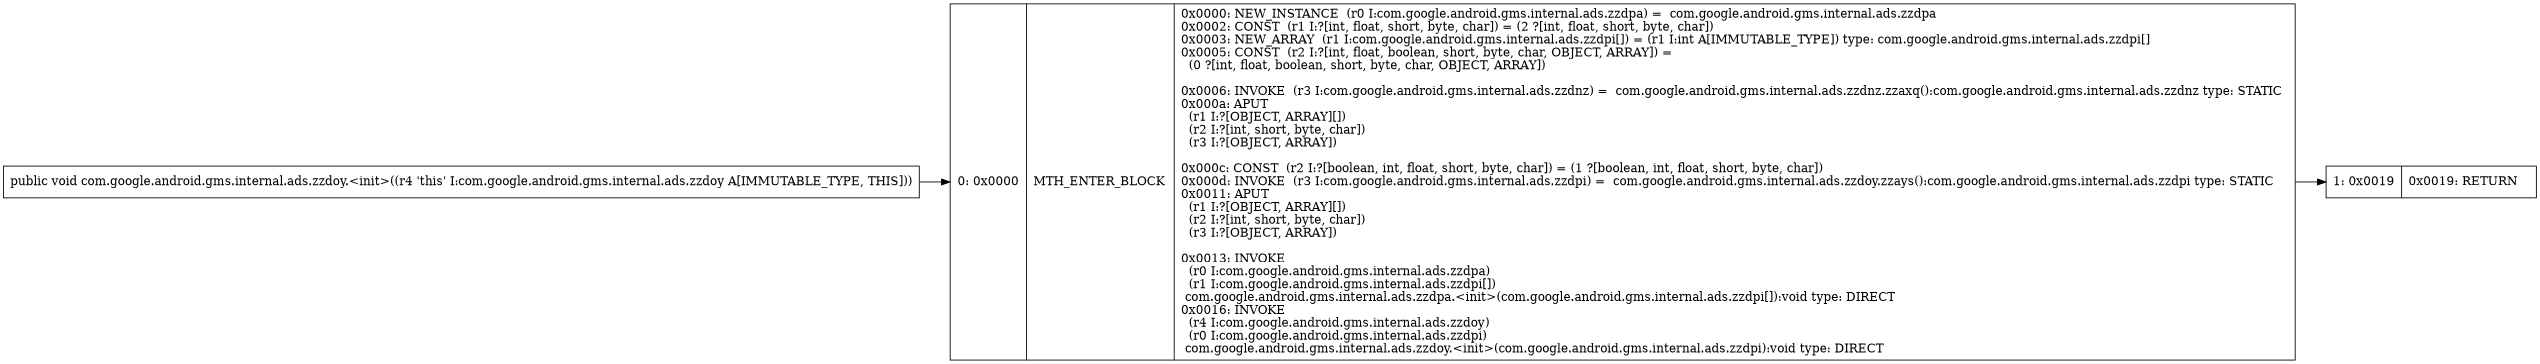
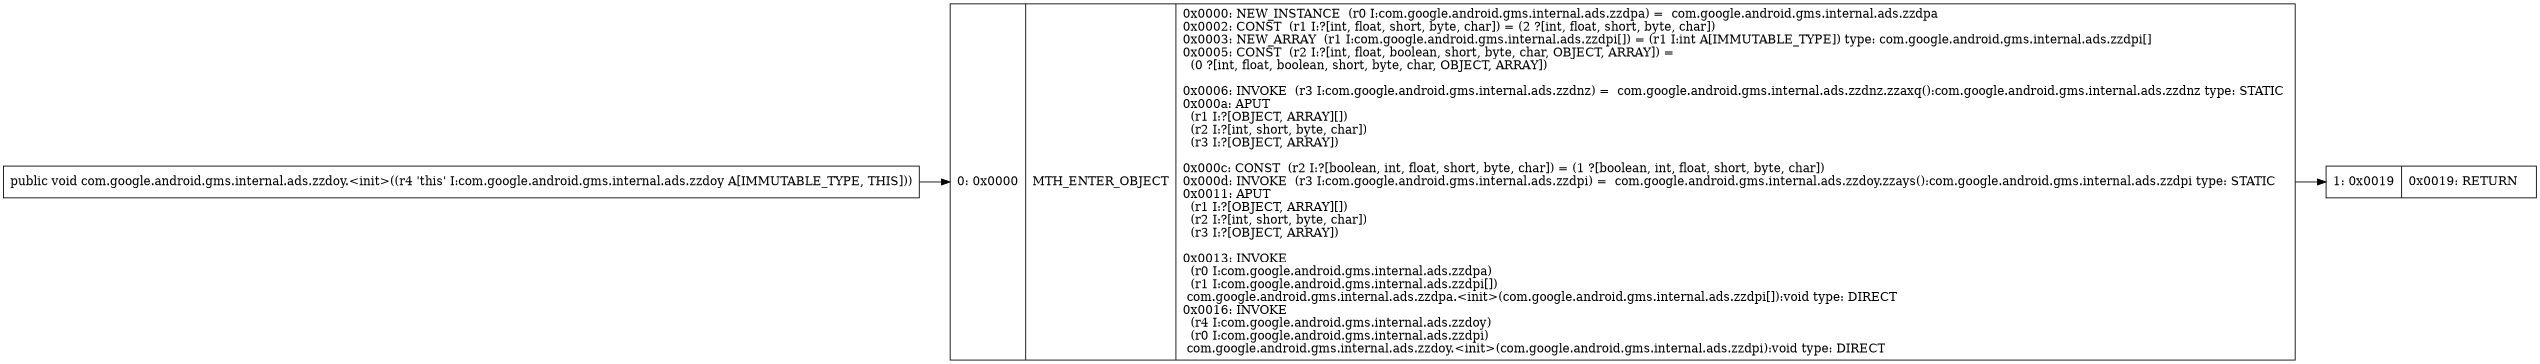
  digraph {
    rankdir=LR
    node [shape=record]
-   n1 [label="{0\:\ 0x0000|MTH_ENTER_BLOCK\l|0x0000: NEW_INSTANCE  (r0 I:com.google.android.gms.internal.ads.zzdpa) =  com.google.android.gms.internal.ads.zzdpa \l0x0002: CONST  (r1 I:?[int, float, short, byte, char]) = (2 ?[int, float, short, byte, char]) \l0x0003: NEW_ARRAY  (r1 I:com.google.android.gms.internal.ads.zzdpi[]) = (r1 I:int A[IMMUTABLE_TYPE]) type: com.google.android.gms.internal.ads.zzdpi[] \l0x0005: CONST  (r2 I:?[int, float, boolean, short, byte, char, OBJECT, ARRAY]) = \l  (0 ?[int, float, boolean, short, byte, char, OBJECT, ARRAY])\l \l0x0006: INVOKE  (r3 I:com.google.android.gms.internal.ads.zzdnz) =  com.google.android.gms.internal.ads.zzdnz.zzaxq():com.google.android.gms.internal.ads.zzdnz type: STATIC \l0x000a: APUT  \l  (r1 I:?[OBJECT, ARRAY][])\l  (r2 I:?[int, short, byte, char])\l  (r3 I:?[OBJECT, ARRAY])\l \l0x000c: CONST  (r2 I:?[boolean, int, float, short, byte, char]) = (1 ?[boolean, int, float, short, byte, char]) \l0x000d: INVOKE  (r3 I:com.google.android.gms.internal.ads.zzdpi) =  com.google.android.gms.internal.ads.zzdoy.zzays():com.google.android.gms.internal.ads.zzdpi type: STATIC \l0x0011: APUT  \l  (r1 I:?[OBJECT, ARRAY][])\l  (r2 I:?[int, short, byte, char])\l  (r3 I:?[OBJECT, ARRAY])\l \l0x0013: INVOKE  \l  (r0 I:com.google.android.gms.internal.ads.zzdpa)\l  (r1 I:com.google.android.gms.internal.ads.zzdpi[])\l com.google.android.gms.internal.ads.zzdpa.\<init\>(com.google.android.gms.internal.ads.zzdpi[]):void type: DIRECT \l0x0016: INVOKE  \l  (r4 I:com.google.android.gms.internal.ads.zzdoy)\l  (r0 I:com.google.android.gms.internal.ads.zzdpi)\l com.google.android.gms.internal.ads.zzdoy.\<init\>(com.google.android.gms.internal.ads.zzdpi):void type: DIRECT \l}"]
+   n1 [label="{0\:\ 0x0000|MTH_ENTER_OBJECT\l|0x0000: NEW_INSTANCE  (r0 I:com.google.android.gms.internal.ads.zzdpa) =  com.google.android.gms.internal.ads.zzdpa \l0x0002: CONST  (r1 I:?[int, float, short, byte, char]) = (2 ?[int, float, short, byte, char]) \l0x0003: NEW_ARRAY  (r1 I:com.google.android.gms.internal.ads.zzdpi[]) = (r1 I:int A[IMMUTABLE_TYPE]) type: com.google.android.gms.internal.ads.zzdpi[] \l0x0005: CONST  (r2 I:?[int, float, boolean, short, byte, char, OBJECT, ARRAY]) = \l  (0 ?[int, float, boolean, short, byte, char, OBJECT, ARRAY])\l \l0x0006: INVOKE  (r3 I:com.google.android.gms.internal.ads.zzdnz) =  com.google.android.gms.internal.ads.zzdnz.zzaxq():com.google.android.gms.internal.ads.zzdnz type: STATIC \l0x000a: APUT  \l  (r1 I:?[OBJECT, ARRAY][])\l  (r2 I:?[int, short, byte, char])\l  (r3 I:?[OBJECT, ARRAY])\l \l0x000c: CONST  (r2 I:?[boolean, int, float, short, byte, char]) = (1 ?[boolean, int, float, short, byte, char]) \l0x000d: INVOKE  (r3 I:com.google.android.gms.internal.ads.zzdpi) =  com.google.android.gms.internal.ads.zzdoy.zzays():com.google.android.gms.internal.ads.zzdpi type: STATIC \l0x0011: APUT  \l  (r1 I:?[OBJECT, ARRAY][])\l  (r2 I:?[int, short, byte, char])\l  (r3 I:?[OBJECT, ARRAY])\l \l0x0013: INVOKE  \l  (r0 I:com.google.android.gms.internal.ads.zzdpa)\l  (r1 I:com.google.android.gms.internal.ads.zzdpi[])\l com.google.android.gms.internal.ads.zzdpa.\<init\>(com.google.android.gms.internal.ads.zzdpi[]):void type: DIRECT \l0x0016: INVOKE  \l  (r4 I:com.google.android.gms.internal.ads.zzdoy)\l  (r0 I:com.google.android.gms.internal.ads.zzdpi)\l com.google.android.gms.internal.ads.zzdoy.\<init\>(com.google.android.gms.internal.ads.zzdpi):void type: DIRECT \l}"]
    n2 [label="{1\:\ 0x0019|0x0019: RETURN   \l}"]
    n3 [label="{public void com.google.android.gms.internal.ads.zzdoy.\<init\>((r4 'this' I:com.google.android.gms.internal.ads.zzdoy A[IMMUTABLE_TYPE, THIS])) }"]
    n1 -> n2
    n3 -> n1
  }
